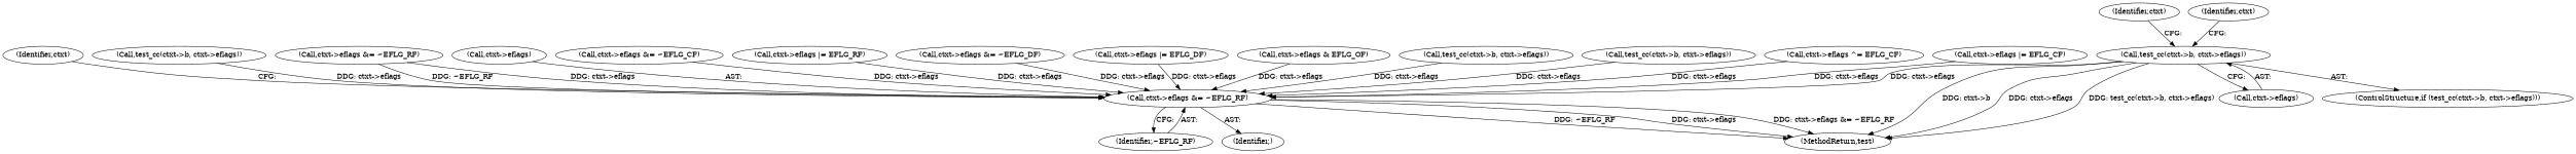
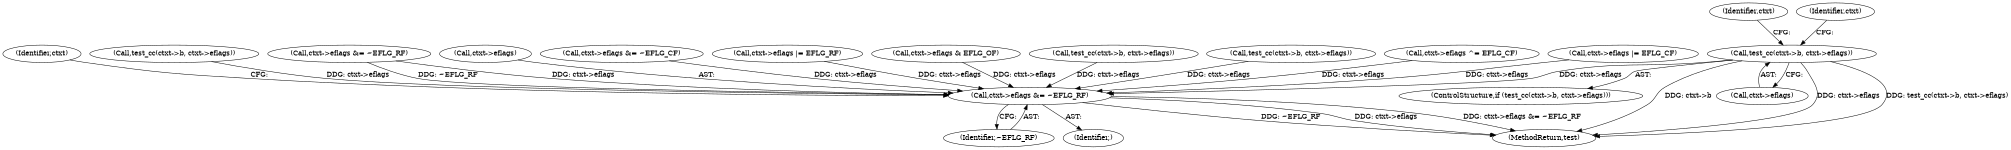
  digraph {
    n1 [label="(Call,test_cc(ctxt->b, ctxt->eflags))"]
    n2 [label="(Call,ctxt->eflags &= ~EFLG_RF)"]
    n3 [label="(MethodReturn,test)"]
    n4 [label="(Call,ctxt->eflags)"]
    n5 [label="(ControlStructure,if (test_cc(ctxt->b, ctxt->eflags)))"]
    n6 [label="(Identifier,~EFLG_RF)"]
    n7 [label="(Identifier,)"]
    n8 [label="(Identifier,ctxt)"]
    n9 [label="(Identifier,ctxt)"]
    n10 [label="(Call,test_cc(ctxt->b, ctxt->eflags))"]
    n11 [label="(Call,ctxt->eflags &= ~EFLG_RF)"]
    n12 [label="(Call,ctxt->eflags)"]
    n13 [label="(Call,ctxt->eflags &= ~EFLG_CF)"]
    n14 [label="(Call,ctxt->eflags |= EFLG_RF)"]
-   n15 [label="(Call,ctxt->eflags &= ~EFLG_DF)"]
    n16 [label="(Identifier,ctxt)"]
-   n17 [label="(Call,ctxt->eflags |= EFLG_DF)"]
    n18 [label="(Call,ctxt->eflags & EFLG_OF)"]
    n19 [label="(Call,test_cc(ctxt->b, ctxt->eflags))"]
    n20 [label="(Call,test_cc(ctxt->b, ctxt->eflags))"]
    n21 [label="(Call,ctxt->eflags ^= EFLG_CF)"]
    n22 [label="(Call,ctxt->eflags |= EFLG_CF)"]
    n1 -> n2 [label="DDG: ctxt->eflags"]
    n1 -> n3 [label="DDG: ctxt->b"]
    n1 -> n3 [label="DDG: ctxt->eflags"]
    n1 -> n3 [label="DDG: test_cc(ctxt->b, ctxt->eflags)"]
    n1 -> n4 [label="CFG: "]
    n1 -> n5 [label="AST: "]
    n2 -> n3 [label="DDG: ~EFLG_RF"]
    n2 -> n3 [label="DDG: ctxt->eflags"]
    n2 -> n3 [label="DDG: ctxt->eflags &= ~EFLG_RF"]
    n2 -> n6 [label="CFG: "]
    n2 -> n7 [label="AST: "]
    n4 -> n1 [label="AST: "]
    n6 -> n2 [label="AST: "]
    n8 -> n2 [label="CFG: "]
    n9 -> n1 [label="CFG: "]
    n10 -> n2 [label="DDG: ctxt->eflags"]
    n11 -> n2 [label="DDG: ctxt->eflags"]
    n11 -> n2 [label="DDG: ~EFLG_RF"]
    n12 -> n2 [label="AST: "]
    n13 -> n2 [label="DDG: ctxt->eflags"]
    n14 -> n2 [label="DDG: ctxt->eflags"]
-   n15 -> n2 [label="DDG: ctxt->eflags"]
    n16 -> n1 [label="CFG: "]
-   n17 -> n2 [label="DDG: ctxt->eflags"]
    n18 -> n2 [label="DDG: ctxt->eflags"]
    n19 -> n2 [label="DDG: ctxt->eflags"]
    n20 -> n2 [label="DDG: ctxt->eflags"]
    n21 -> n2 [label="DDG: ctxt->eflags"]
    n22 -> n2 [label="DDG: ctxt->eflags"]
  }
